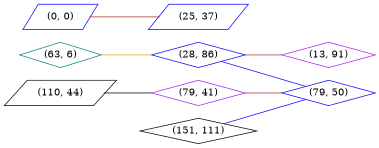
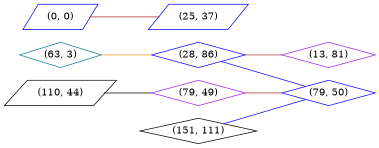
  graph {
    rankdir=LR
    node [color=blue shape=diamond]
    edge [color=brown weight=1]
-   "(63, 6)" [color=teal]
+   "(63, 6)" [color=teal label="(63, 3)"]
    "(28, 86)"
-   "(13, 81)" [color=purple label="(13, 91)"]
+   "(13, 81)" [color=purple]
    "(0, 0)" [shape=parallelogram]
    "(25, 37)" [shape=parallelogram]
    n6 [color=black label="(110, 44)" shape=parallelogram]
-   "(79, 41)" [color=purple]
+   "(79, 41)" [color=purple label="(79, 49)"]
    "(79, 50)"
    "(151, 111)" [color=black]
    "(63, 6)" -- "(28, 86)" [color=darkorange]
    "(28, 86)" -- "(13, 81)"
    "(28, 86)" -- "(79, 50)" [color=blue]
    "(0, 0)" -- "(25, 37)" [weight=4]
    n6 -- "(79, 41)" [color=black]
    "(79, 41)" -- "(79, 50)"
    "(151, 111)" -- "(79, 50)" [color=blue]
  }
